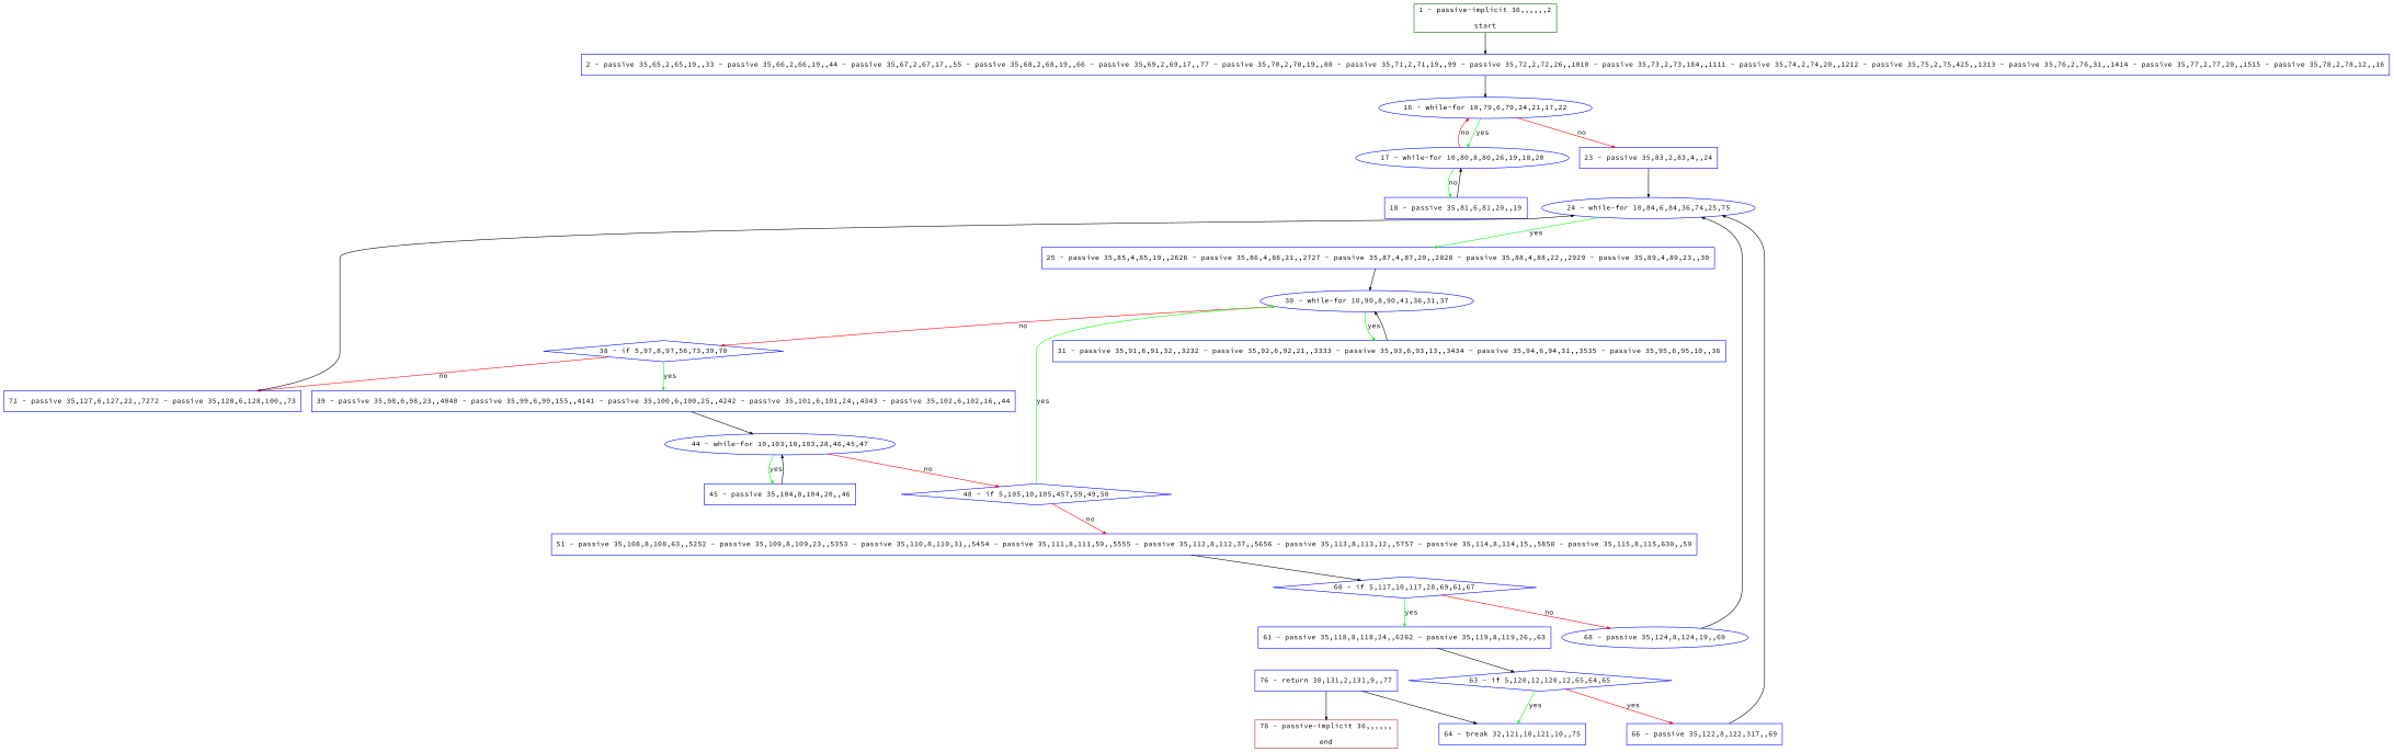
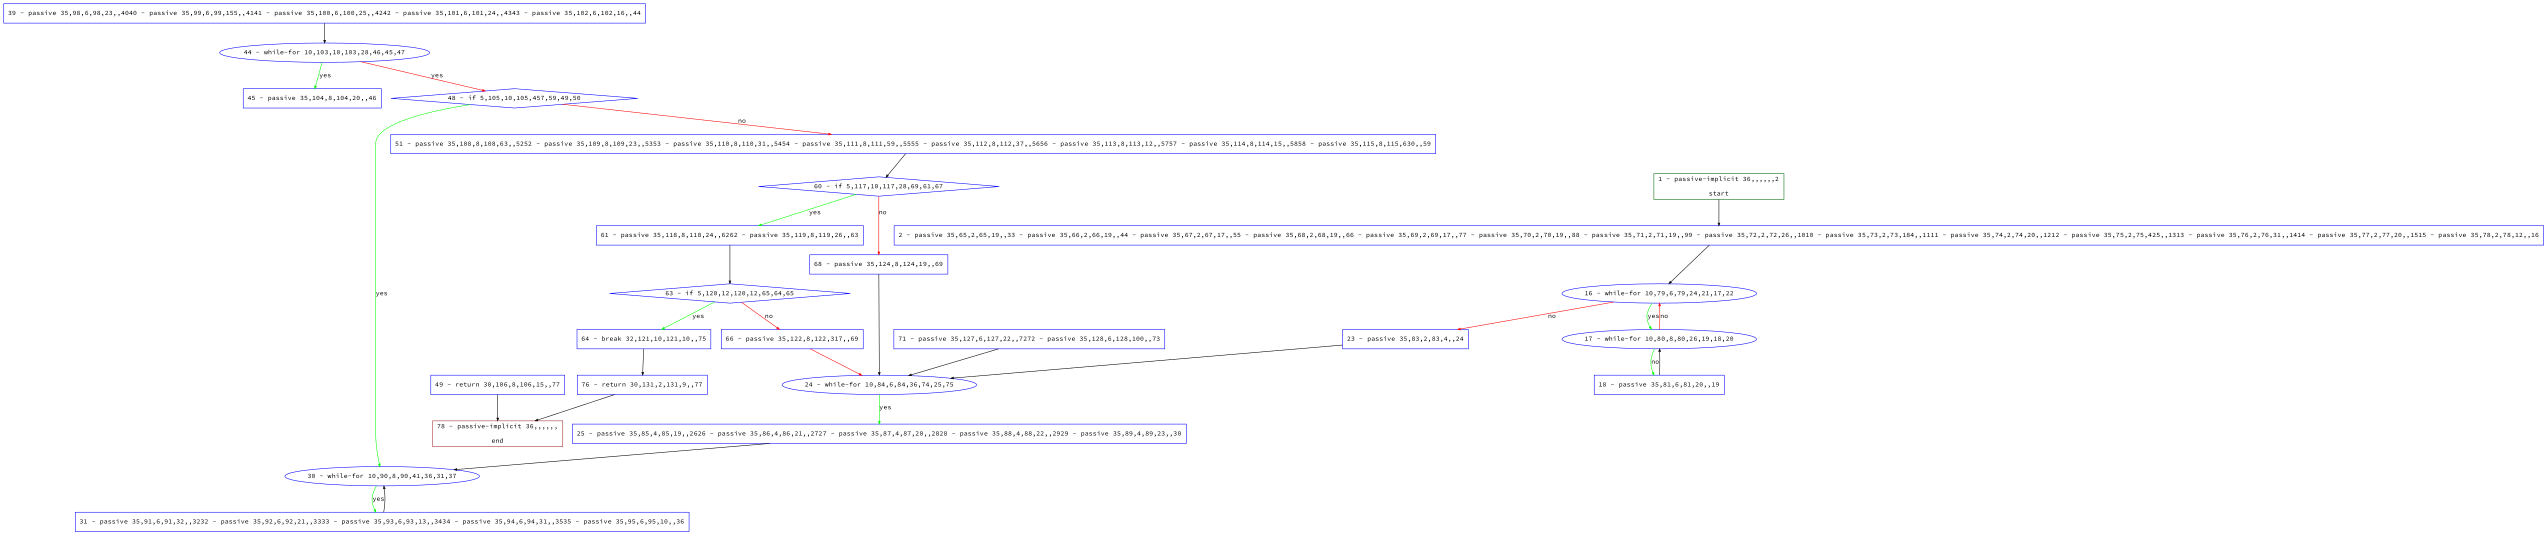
  digraph {
    bgcolor=white
    compound=true
    fillcolor="#FFFFCC"
    fontname="Source Code Pro"
    fontsize=12
    pack=true
    packmode=clust
    style="rounded,filled"
    node [color="#0000ff" compound=true fillcolor="#ffffff" fixedsize=false fontname="Source Code Pro" fontsize=12 node_initialized=no shape=box style=filled]
    edge [arrowhead=normal arrowsize=0.5 arrowtail=none color="#000000" compound=true dir=forward fontcolor=black fontname="Source Code Pro" fontsize=12]
    n1 [label="2 - passive 35,65,2,65,19,,33 - passive 35,66,2,66,19,,44 - passive 35,67,2,67,17,,55 - passive 35,68,2,68,19,,66 - passive 35,69,2,69,17,,77 - passive 35,70,2,70,19,,88 - passive 35,71,2,71,19,,99 - passive 35,72,2,72,26,,1010 - passive 35,73,2,73,184,,1111 - passive 35,74,2,74,20,,1212 - passive 35,75,2,75,425,,1313 - passive 35,76,2,76,31,,1414 - passive 35,77,2,77,20,,1515 - passive 35,78,2,78,12,,16"]
    n2 [label="16 - while-for 10,79,6,79,24,21,17,22" shape=oval]
    n3 [label="17 - while-for 10,80,8,80,26,19,18,20" shape=oval]
    n4 [label="23 - passive 35,83,2,83,4,,24"]
    n5 [color="#006400" label="1 - passive-implicit 36,,,,,,2\n\nstart"]
    n6 [label="18 - passive 35,81,6,81,20,,19"]
    n7 [label="24 - while-for 10,84,6,84,36,74,25,75" shape=oval]
    n8 [label="25 - passive 35,85,4,85,19,,2626 - passive 35,86,4,86,21,,2727 - passive 35,87,4,87,20,,2828 - passive 35,88,4,88,22,,2929 - passive 35,89,4,89,23,,30"]
    n9 [label="30 - while-for 10,90,8,90,41,36,31,37" shape=oval]
    n10 [label="76 - return 30,131,2,131,9,,77"]
    n11 [color="#a52a2a" label="78 - passive-implicit 36,,,,,,\n\nend"]
    n12 [label="31 - passive 35,91,6,91,32,,3232 - passive 35,92,6,92,21,,3333 - passive 35,93,6,93,13,,3434 - passive 35,94,6,94,31,,3535 - passive 35,95,6,95,10,,36"]
-   n13 [label="38 - if 5,97,8,97,56,73,39,70" shape=diamond]
    n14 [label="39 - passive 35,98,6,98,23,,4040 - passive 35,99,6,99,155,,4141 - passive 35,100,6,100,25,,4242 - passive 35,101,6,101,24,,4343 - passive 35,102,6,102,16,,44"]
    n15 [label="71 - passive 35,127,6,127,22,,7272 - passive 35,128,6,128,100,,73"]
    n16 [label="44 - while-for 10,103,10,103,28,46,45,47" shape=oval]
    n17 [label="45 - passive 35,104,8,104,20,,46"]
    n18 [label="48 - if 5,105,10,105,457,59,49,50" shape=diamond]
    n19 [label="51 - passive 35,108,8,108,63,,5252 - passive 35,109,8,109,23,,5353 - passive 35,110,8,110,31,,5454 - passive 35,111,8,111,59,,5555 - passive 35,112,8,112,37,,5656 - passive 35,113,8,113,12,,5757 - passive 35,114,8,114,15,,5858 - passive 35,115,8,115,630,,59"]
+   n20 [label="49 - return 30,106,8,106,15,,77"]
    n21 [label="60 - if 5,117,10,117,28,69,61,67" shape=diamond]
    n22 [label="61 - passive 35,118,8,118,24,,6262 - passive 35,119,8,119,26,,63"]
-   n23 [label="68 - passive 35,124,8,124,19,,69" shape=ellipse]
+   n23 [label="68 - passive 35,124,8,124,19,,69"]
    n24 [label="63 - if 5,120,12,120,12,65,64,65" shape=diamond]
    n25 [label="64 - break 32,121,10,121,10,,75"]
    n26 [label="66 - passive 35,122,8,122,317,,69"]
    n1 -> n2
    n2 -> n3 [color="#00ff00" label=yes]
    n2 -> n4 [color="#ff0000" label=no]
    n3 -> n2 [color="#ff0000" label=no]
    n3 -> n6 [color="#00ff00" label=no]
    n4 -> n7
    n5 -> n1
    n6 -> n3
    n7 -> n8 [color="#00ff00" label=yes]
    n8 -> n9
    n9 -> n12 [color="#00ff00" label=yes]
-   n9 -> n13 [color="#ff0000" label=no]
    n10 -> n11
    n12 -> n9
-   n13 -> n14 [color="#00ff00" label=yes]
-   n13 -> n15 [color="#ff0000" label=no]
    n14 -> n16
    n15 -> n7
    n16 -> n17 [color="#00ff00" label=yes]
-   n16 -> n18 [color="#ff0000" label=no]
-   n17 -> n16
+   n16 -> n18 [color="#ff0000" label=yes]
    n18 -> n9 [color="#00ff00" label=yes]
    n18 -> n19 [color="#ff0000" label=no]
    n19 -> n21
+   n20 -> n11
    n21 -> n22 [color="#00ff00" label=yes]
    n21 -> n23 [color="#ff0000" label=no]
    n22 -> n24
    n23 -> n7
    n24 -> n25 [color="#00ff00" label=yes]
-   n24 -> n26 [color="#ff0000" label=yes]
-   n10 -> n25
-   n26 -> n7
+   n24 -> n26 [color="#ff0000" label=no]
+   n25 -> n10
+   n26 -> n7 [color="#ff0000"]
  }
